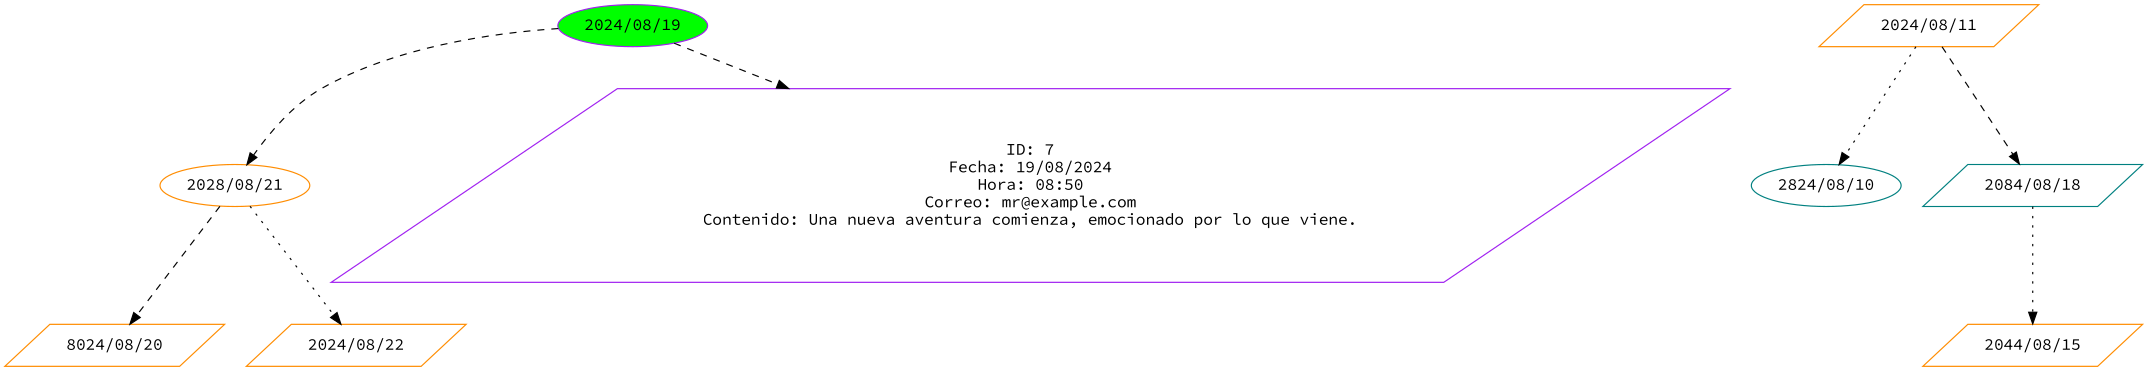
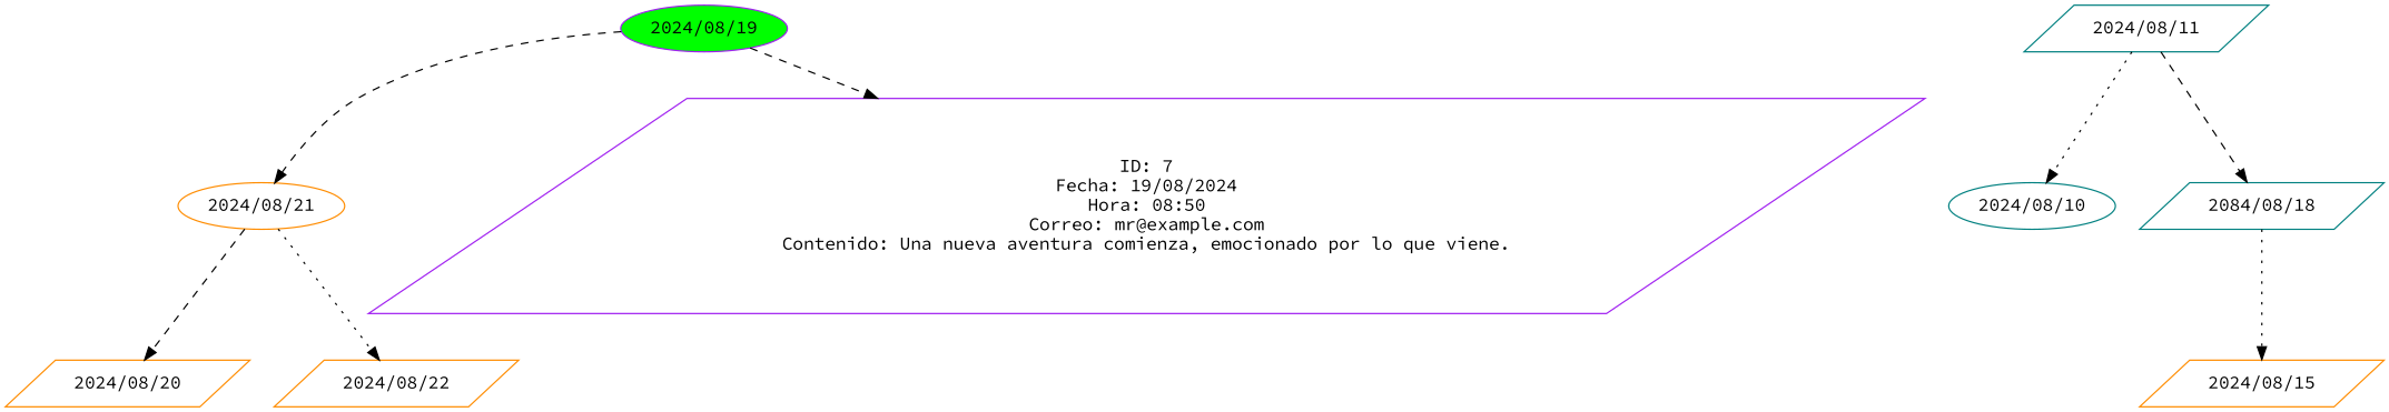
  digraph {
    fontname="Source Code Pro"
    node [color=darkorange fontname="Source Code Pro" shape=parallelogram]
    edge [fontname="Source Code Pro" style=dashed]
    "2024/08/19" [color=purple fillcolor=green shape=ellipse style=filled]
-   "2024/08/21" [shape=ellipse label="2028/08/21"]
+   "2024/08/21" [shape=ellipse]
    n3 [color=purple label="ID: 7\nFecha: 19/08/2024\nHora: 08:50\nCorreo: mr@example.com\nContenido: Una nueva aventura comienza, emocionado por lo que viene."]
-   "2024/08/10" [color=teal shape=ellipse label="2824/08/10"]
-   "2024/08/11"
+   "2024/08/10" [color=teal shape=ellipse]
+   "2024/08/11" [color=teal]
    n6 [color=teal label="2084/08/18"]
-   "2024/08/20" [label="8024/08/20"]
+   "2024/08/20"
    "2024/08/22"
-   "2024/08/15" [label="2044/08/15"]
+   "2024/08/15"
    "2024/08/19" -> "2024/08/21"
    "2024/08/19" -> n3
    "2024/08/21" -> "2024/08/20"
    "2024/08/21" -> "2024/08/22" [style=dotted]
    "2024/08/11" -> "2024/08/10" [style=dotted]
    "2024/08/11" -> n6
    n6 -> "2024/08/15" [style=dotted]
  }
